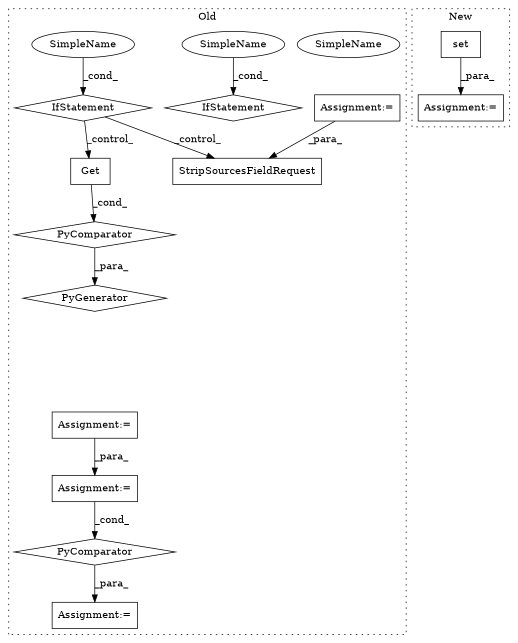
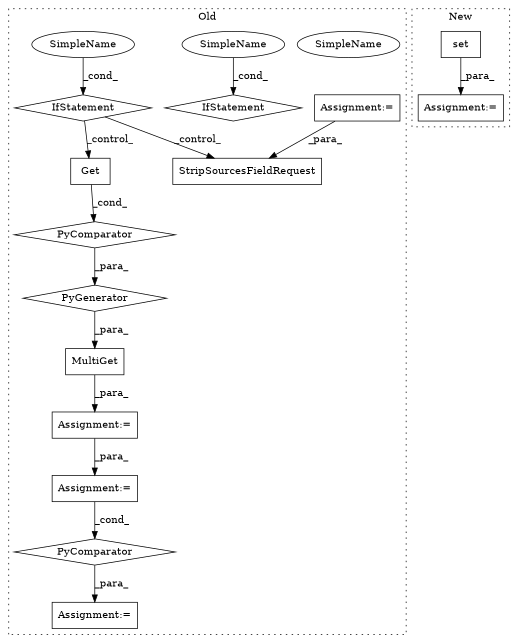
  digraph {
    node [a=7 l=1 s=13867 shape=box]
    n1 [a=32 l="4,1" label=Get s="13519,13648"]
    n2 [a=25 l=28 label=IfStatement s=13707 shape=diamond]
    n3 [a=42 l=5 label=SimpleName s=13730 shape=ellipse]
    n4 [a=113 l=28 label=PyComparator s=13707 shape=diamond]
    n5 [label="Assignment:=" s=13460]
    n6 [label="Assignment:=" s=13500]
    n7 [a=25 l=49 label=IfStatement shape=diamond]
    n8 [a=32 l="25,1" label=StripSourcesFieldRequest s="13549,13647"]
    n9 [a=107 l=222 label=PyGenerator s=13519 shape=diamond]
+   n10 [a=32 l="18,-3" label=MultiGet s="13501,13741"]
    n11 [a=113 l=49 label=PyComparator shape=diamond]
    n12 [label="Assignment:=" s=14002]
    n13 [l=49 label="Assignment:="]
    n14 [a=42 l=5 label=SimpleName s=13911 shape=ellipse]
    n15 [a=42 l=5 label=SimpleName s=13730 shape=ellipse]
    n16 [a=32 l="4,1" label=set s="13824,13854"]
    n17 [label="Assignment:=" s=13823]
    subgraph cluster_1 {
      label=Old
      style=dotted
      n1
      n2
      n3
      n4
      n5
      n6
      n7
      n8
      n9
+     n10
      n11
      n12
      n13
      n14
      n15
    }
    subgraph cluster_2 {
      label=New
      style=dotted
      n16
      n17
    }
    n1 -> n4 [label=_cond_]
    n2 -> n1 [label=_control_]
    n2 -> n8 [label=_control_]
    n4 -> n9 [label=_para_]
    n5 -> n8 [label=_para_]
    n6 -> n13 [label=_para_]
+   n9 -> n10 [label=_para_]
+   n10 -> n6 [label=_para_]
    n11 -> n12 [label=_para_]
    n13 -> n11 [label=_cond_]
    n14 -> n7 [label=_cond_]
    n15 -> n2 [label=_cond_]
    n16 -> n17 [label=_para_]
  }
